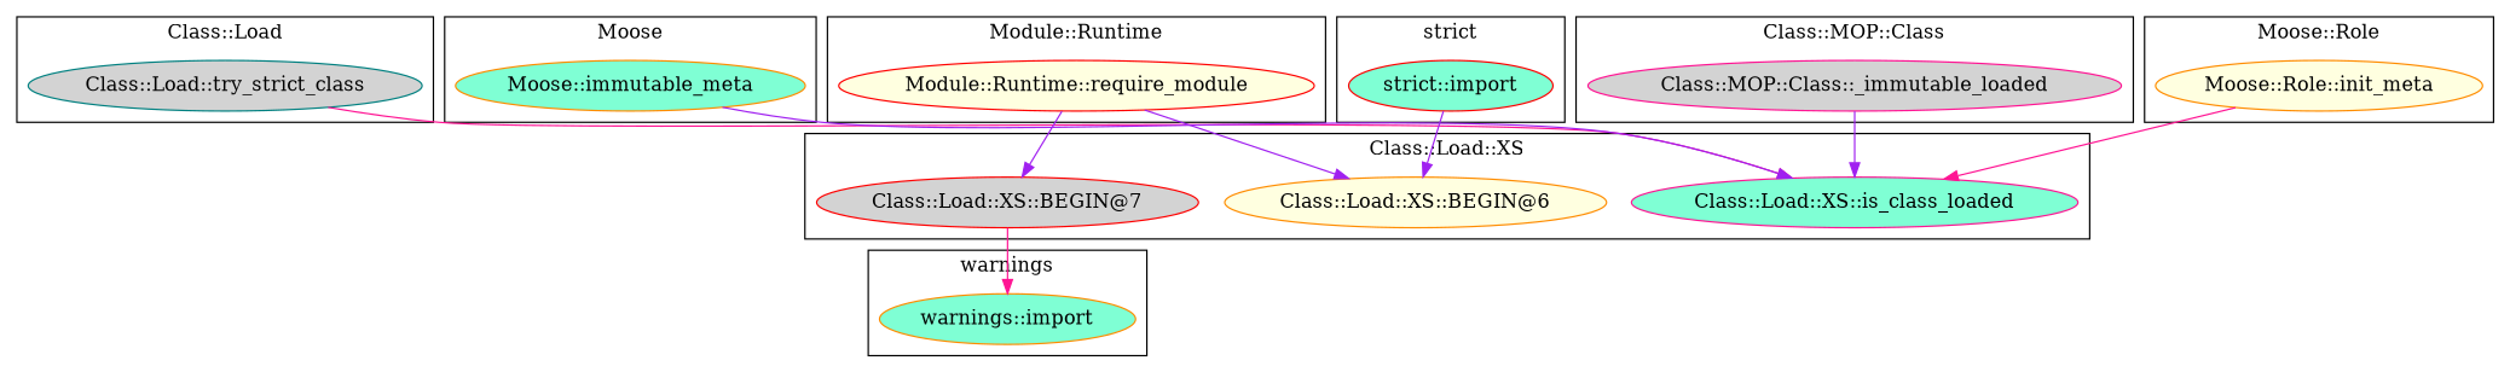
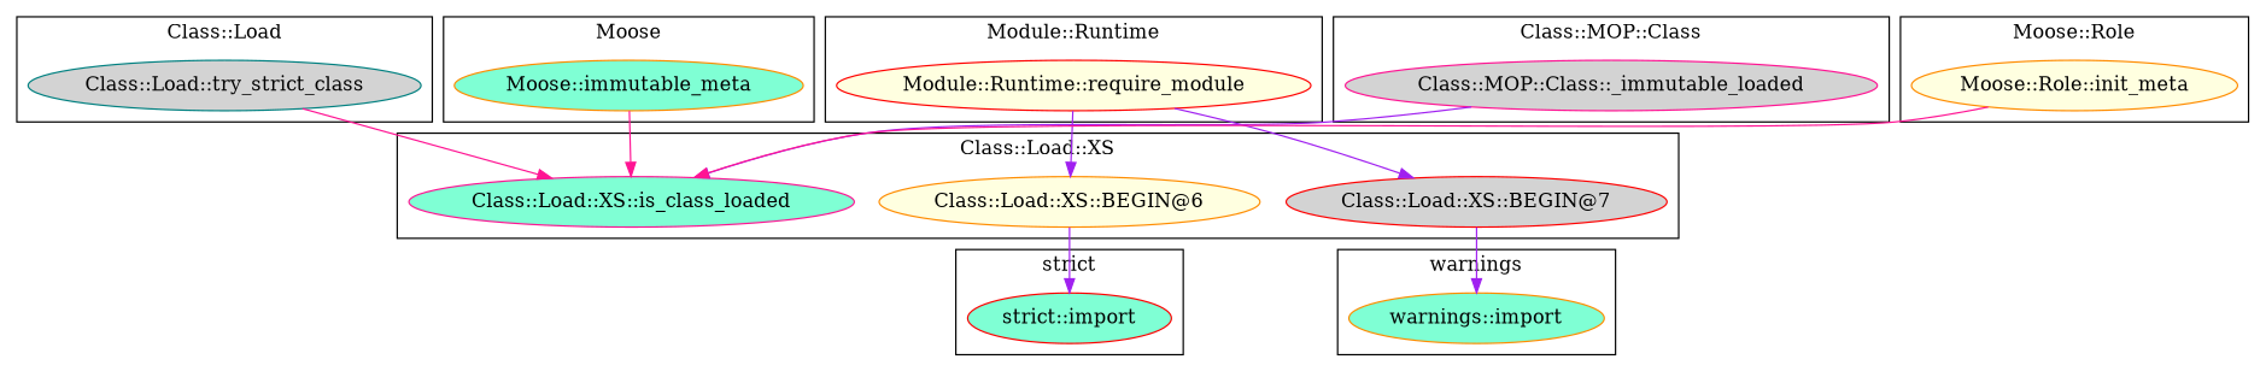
  digraph {
    node [color=darkorange fillcolor=aquamarine style=filled]
    edge [color=purple]
    n1 [color=teal fillcolor=lightgrey label="Class::Load::try_strict_class"]
    n2 [label="Moose::immutable_meta"]
    "Module::Runtime::require_module" [color=red fillcolor=lightyellow]
    "warnings::import"
    "Class::Load::XS::is_class_loaded" [color=deeppink]
    "Class::Load::XS::BEGIN@6" [fillcolor=lightyellow]
    "Class::Load::XS::BEGIN@7" [color=red fillcolor=lightgrey]
    "strict::import" [color=red]
    n9 [color=deeppink fillcolor=lightgrey label="Class::MOP::Class::_immutable_loaded"]
    "Moose::Role::init_meta" [fillcolor=lightyellow]
    subgraph cluster_1 {
      label="Class::Load"
      n1
    }
    subgraph cluster_2 {
      label=Moose
      n2
    }
    subgraph cluster_3 {
      label="Module::Runtime"
      "Module::Runtime::require_module"
    }
    subgraph cluster_4 {
      label=warnings
      "warnings::import"
    }
    subgraph cluster_5 {
      label="Class::Load::XS"
      "Class::Load::XS::is_class_loaded"
      "Class::Load::XS::BEGIN@6"
      "Class::Load::XS::BEGIN@7"
    }
    subgraph cluster_6 {
      label="strict"
      "strict::import"
    }
    subgraph cluster_7 {
      label="Class::MOP::Class"
      n9
    }
    subgraph cluster_8 {
      label="Moose::Role"
      "Moose::Role::init_meta"
    }
    n1 -> "Class::Load::XS::is_class_loaded" [color=deeppink]
-   n2 -> "Class::Load::XS::is_class_loaded"
+   n2 -> "Class::Load::XS::is_class_loaded" [color=deeppink]
    "Module::Runtime::require_module" -> "Class::Load::XS::BEGIN@6"
    "Module::Runtime::require_module" -> "Class::Load::XS::BEGIN@7"
-   "strict::import" -> "Class::Load::XS::BEGIN@6"
-   "Class::Load::XS::BEGIN@7" -> "warnings::import" [color=deeppink]
+   "Class::Load::XS::BEGIN@6" -> "strict::import"
+   "Class::Load::XS::BEGIN@7" -> "warnings::import"
    n9 -> "Class::Load::XS::is_class_loaded"
    "Moose::Role::init_meta" -> "Class::Load::XS::is_class_loaded" [color=deeppink]
  }
